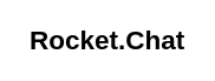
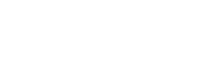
  <mxCell id="0" />
  <mxCell id="1" parent="0" />
- <mxCell id="2" value="&lt;b&gt;&lt;font style=&quot;font-size: 30px;&quot;&gt;Rocket.Chat&lt;/font&gt;&lt;/b&gt;" style="text;html=1;align=center;verticalAlign=middle;resizable=0;points=[];autosize=1;strokeColor=none;fillColor=none;" vertex="1" parent="1"><mxGeometry x="20" y="20" width="200" height="50" as="geometry" /></mxCell>
